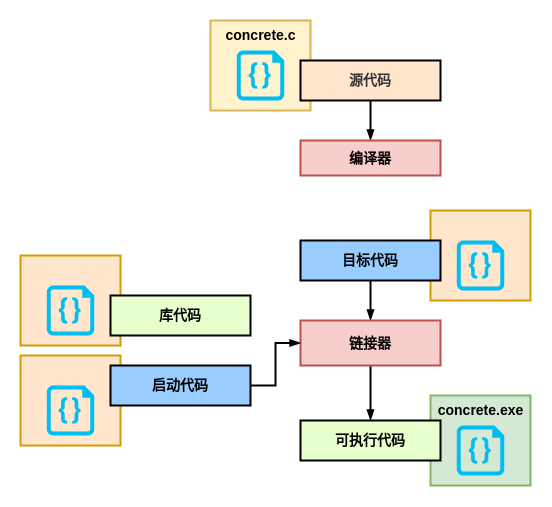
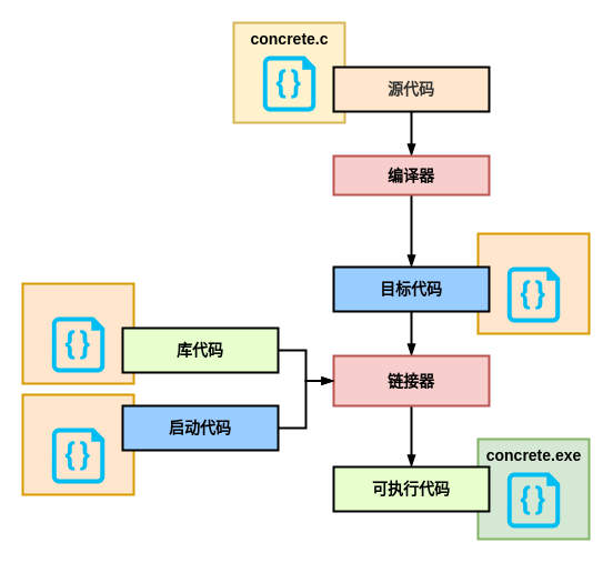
  <mxCell id="0" />
  <mxCell id="1" parent="0" />
  <mxCell id="2" value="" style="rounded=0;whiteSpace=wrap;html=1;strokeWidth=2;fillColor=#fff2cc;strokeColor=#d6b656;" parent="1" vertex="1"><mxGeometry x="210" y="20" width="100" height="90" as="geometry" /></mxCell>
  <mxCell id="3" value="concrete.c" style="text;html=1;align=center;verticalAlign=middle;resizable=0;points=[];autosize=1;strokeColor=none;fillColor=none;fontSize=14;fontStyle=1" parent="1" vertex="1"><mxGeometry x="215" y="20" width="90" height="30" as="geometry" /></mxCell>
  <mxCell id="4" value="" style="verticalLabelPosition=bottom;html=1;verticalAlign=top;align=center;strokeColor=none;fillColor=#00BEF2;shape=mxgraph.azure.code_file;pointerEvents=1;" parent="1" vertex="1"><mxGeometry x="236.25" y="50" width="47.5" height="50" as="geometry" /></mxCell>
  <mxCell id="5" style="edgeStyle=orthogonalEdgeStyle;rounded=0;orthogonalLoop=1;jettySize=auto;html=1;exitX=0.5;exitY=1;exitDx=0;exitDy=0;entryX=0.5;entryY=0;entryDx=0;entryDy=0;strokeColor=default;strokeWidth=2;align=center;verticalAlign=middle;fontFamily=Helvetica;fontSize=11;fontColor=default;labelBackgroundColor=default;endArrow=blockThin;endFill=1;" parent="1" source="6" target="8" edge="1"><mxGeometry relative="1" as="geometry" /></mxCell>
  <mxCell id="6" value="源代码" style="rounded=0;whiteSpace=wrap;html=1;strokeWidth=2;fontSize=14;fontStyle=1;fillColor=#FFE6CC;fontColor=#333333;strokeColor=#000000;" parent="1" vertex="1"><mxGeometry x="300" y="60" width="140" height="40" as="geometry" /></mxCell>
+ <mxCell id="7" style="edgeStyle=orthogonalEdgeStyle;rounded=0;orthogonalLoop=1;jettySize=auto;html=1;exitX=0.5;exitY=1;exitDx=0;exitDy=0;entryX=0.5;entryY=0;entryDx=0;entryDy=0;strokeColor=default;strokeWidth=2;align=center;verticalAlign=middle;fontFamily=Helvetica;fontSize=11;fontColor=default;labelBackgroundColor=default;endArrow=blockThin;endFill=1;" parent="1" source="8" target="12" edge="1"><mxGeometry relative="1" as="geometry" /></mxCell>
  <mxCell id="8" value="编译器" style="rounded=0;whiteSpace=wrap;html=1;strokeWidth=2;fontSize=14;fontStyle=1;fillColor=#f8cecc;strokeColor=#b85450;" parent="1" vertex="1"><mxGeometry x="300" y="140" width="140" height="35" as="geometry" /></mxCell>
  <mxCell id="9" value="" style="rounded=0;whiteSpace=wrap;html=1;strokeWidth=2;fillColor=#ffe6cc;strokeColor=#d79b00;" parent="1" vertex="1"><mxGeometry x="430" y="210" width="100" height="90" as="geometry" /></mxCell>
  <mxCell id="10" value="" style="verticalLabelPosition=bottom;html=1;verticalAlign=top;align=center;strokeColor=none;fillColor=#00BEF2;shape=mxgraph.azure.code_file;pointerEvents=1;" parent="1" vertex="1"><mxGeometry x="456.25" y="240" width="47.5" height="50" as="geometry" /></mxCell>
  <mxCell id="11" style="edgeStyle=orthogonalEdgeStyle;rounded=0;orthogonalLoop=1;jettySize=auto;html=1;exitX=0.5;exitY=1;exitDx=0;exitDy=0;entryX=0.5;entryY=0;entryDx=0;entryDy=0;strokeColor=default;strokeWidth=2;align=center;verticalAlign=middle;fontFamily=Helvetica;fontSize=11;fontColor=default;labelBackgroundColor=default;endArrow=blockThin;endFill=1;" parent="1" source="12" target="14" edge="1"><mxGeometry relative="1" as="geometry" /></mxCell>
  <mxCell id="12" value="目标代码" style="rounded=0;whiteSpace=wrap;html=1;strokeWidth=2;fontSize=14;fontStyle=1;fillColor=#99CCFF;" parent="1" vertex="1"><mxGeometry x="300" y="240" width="140" height="40" as="geometry" /></mxCell>
  <mxCell id="13" style="edgeStyle=orthogonalEdgeStyle;rounded=0;orthogonalLoop=1;jettySize=auto;html=1;exitX=0.5;exitY=1;exitDx=0;exitDy=0;entryX=0.5;entryY=0;entryDx=0;entryDy=0;strokeColor=default;strokeWidth=2;align=center;verticalAlign=middle;fontFamily=Helvetica;fontSize=11;fontColor=default;labelBackgroundColor=default;endArrow=blockThin;endFill=1;" parent="1" source="14" target="18" edge="1"><mxGeometry relative="1" as="geometry" /></mxCell>
  <mxCell id="14" value="链接器" style="rounded=0;whiteSpace=wrap;html=1;strokeWidth=2;fontSize=14;fontStyle=1;fillColor=#f8cecc;strokeColor=#b85450;" parent="1" vertex="1"><mxGeometry x="300" y="320" width="140" height="45" as="geometry" /></mxCell>
  <mxCell id="15" value="" style="rounded=0;whiteSpace=wrap;html=1;strokeWidth=2;fillColor=#d5e8d4;strokeColor=#82b366;" parent="1" vertex="1"><mxGeometry x="430" y="395" width="100" height="90" as="geometry" /></mxCell>
  <mxCell id="16" value="concrete.exe" style="text;html=1;align=center;verticalAlign=middle;resizable=0;points=[];autosize=1;strokeColor=none;fillColor=none;fontSize=14;fontStyle=1" parent="1" vertex="1"><mxGeometry x="430" y="395" width="100" height="30" as="geometry" /></mxCell>
  <mxCell id="17" value="" style="verticalLabelPosition=bottom;html=1;verticalAlign=top;align=center;strokeColor=none;fillColor=#00BEF2;shape=mxgraph.azure.code_file;pointerEvents=1;" parent="1" vertex="1"><mxGeometry x="456.25" y="425" width="47.5" height="50" as="geometry" /></mxCell>
  <mxCell id="18" value="可执行代码" style="rounded=0;whiteSpace=wrap;html=1;strokeWidth=2;fontSize=14;fontStyle=1;fillColor=#E6FFCC;" parent="1" vertex="1"><mxGeometry x="300" y="420" width="140" height="40" as="geometry" /></mxCell>
  <mxCell id="19" value="" style="rounded=0;whiteSpace=wrap;html=1;strokeWidth=2;fillColor=#ffe6cc;strokeColor=#d79b00;" parent="1" vertex="1"><mxGeometry x="20" y="255" width="100" height="90" as="geometry" /></mxCell>
  <mxCell id="20" value="" style="verticalLabelPosition=bottom;html=1;verticalAlign=top;align=center;strokeColor=none;fillColor=#00BEF2;shape=mxgraph.azure.code_file;pointerEvents=1;" parent="1" vertex="1"><mxGeometry x="46.25" y="285" width="47.5" height="50" as="geometry" /></mxCell>
+ <mxCell id="21" style="edgeStyle=orthogonalEdgeStyle;rounded=0;orthogonalLoop=1;jettySize=auto;html=1;exitX=1;exitY=0.5;exitDx=0;exitDy=0;entryX=0;entryY=0.5;entryDx=0;entryDy=0;strokeWidth=2;endArrow=blockThin;endFill=1;" parent="1" source="22" target="14" edge="1"><mxGeometry relative="1" as="geometry" /></mxCell>
  <mxCell id="22" value="库代码" style="rounded=0;whiteSpace=wrap;html=1;strokeWidth=2;fontSize=14;fontStyle=1;fillColor=#e6ffcc;" parent="1" vertex="1"><mxGeometry x="110" y="295" width="140" height="40" as="geometry" /></mxCell>
  <mxCell id="23" value="" style="rounded=0;whiteSpace=wrap;html=1;strokeWidth=2;fillColor=#ffe6cc;strokeColor=#d79b00;" parent="1" vertex="1"><mxGeometry x="20" y="355" width="100" height="90" as="geometry" /></mxCell>
  <mxCell id="24" value="" style="verticalLabelPosition=bottom;html=1;verticalAlign=top;align=center;strokeColor=none;fillColor=#00BEF2;shape=mxgraph.azure.code_file;pointerEvents=1;" parent="1" vertex="1"><mxGeometry x="46.25" y="385" width="47.5" height="50" as="geometry" /></mxCell>
  <mxCell id="25" style="edgeStyle=orthogonalEdgeStyle;rounded=0;orthogonalLoop=1;jettySize=auto;html=1;exitX=1;exitY=0.5;exitDx=0;exitDy=0;entryX=0;entryY=0.5;entryDx=0;entryDy=0;strokeColor=default;strokeWidth=2;align=center;verticalAlign=middle;fontFamily=Helvetica;fontSize=11;fontColor=default;labelBackgroundColor=default;endArrow=blockThin;endFill=1;" parent="1" source="26" target="14" edge="1"><mxGeometry relative="1" as="geometry" /></mxCell>
  <mxCell id="26" value="启动代码" style="rounded=0;whiteSpace=wrap;html=1;strokeWidth=2;fontSize=14;fontStyle=1;fillColor=#99CCFF;" parent="1" vertex="1"><mxGeometry x="110" y="365" width="140" height="40" as="geometry" /></mxCell>
